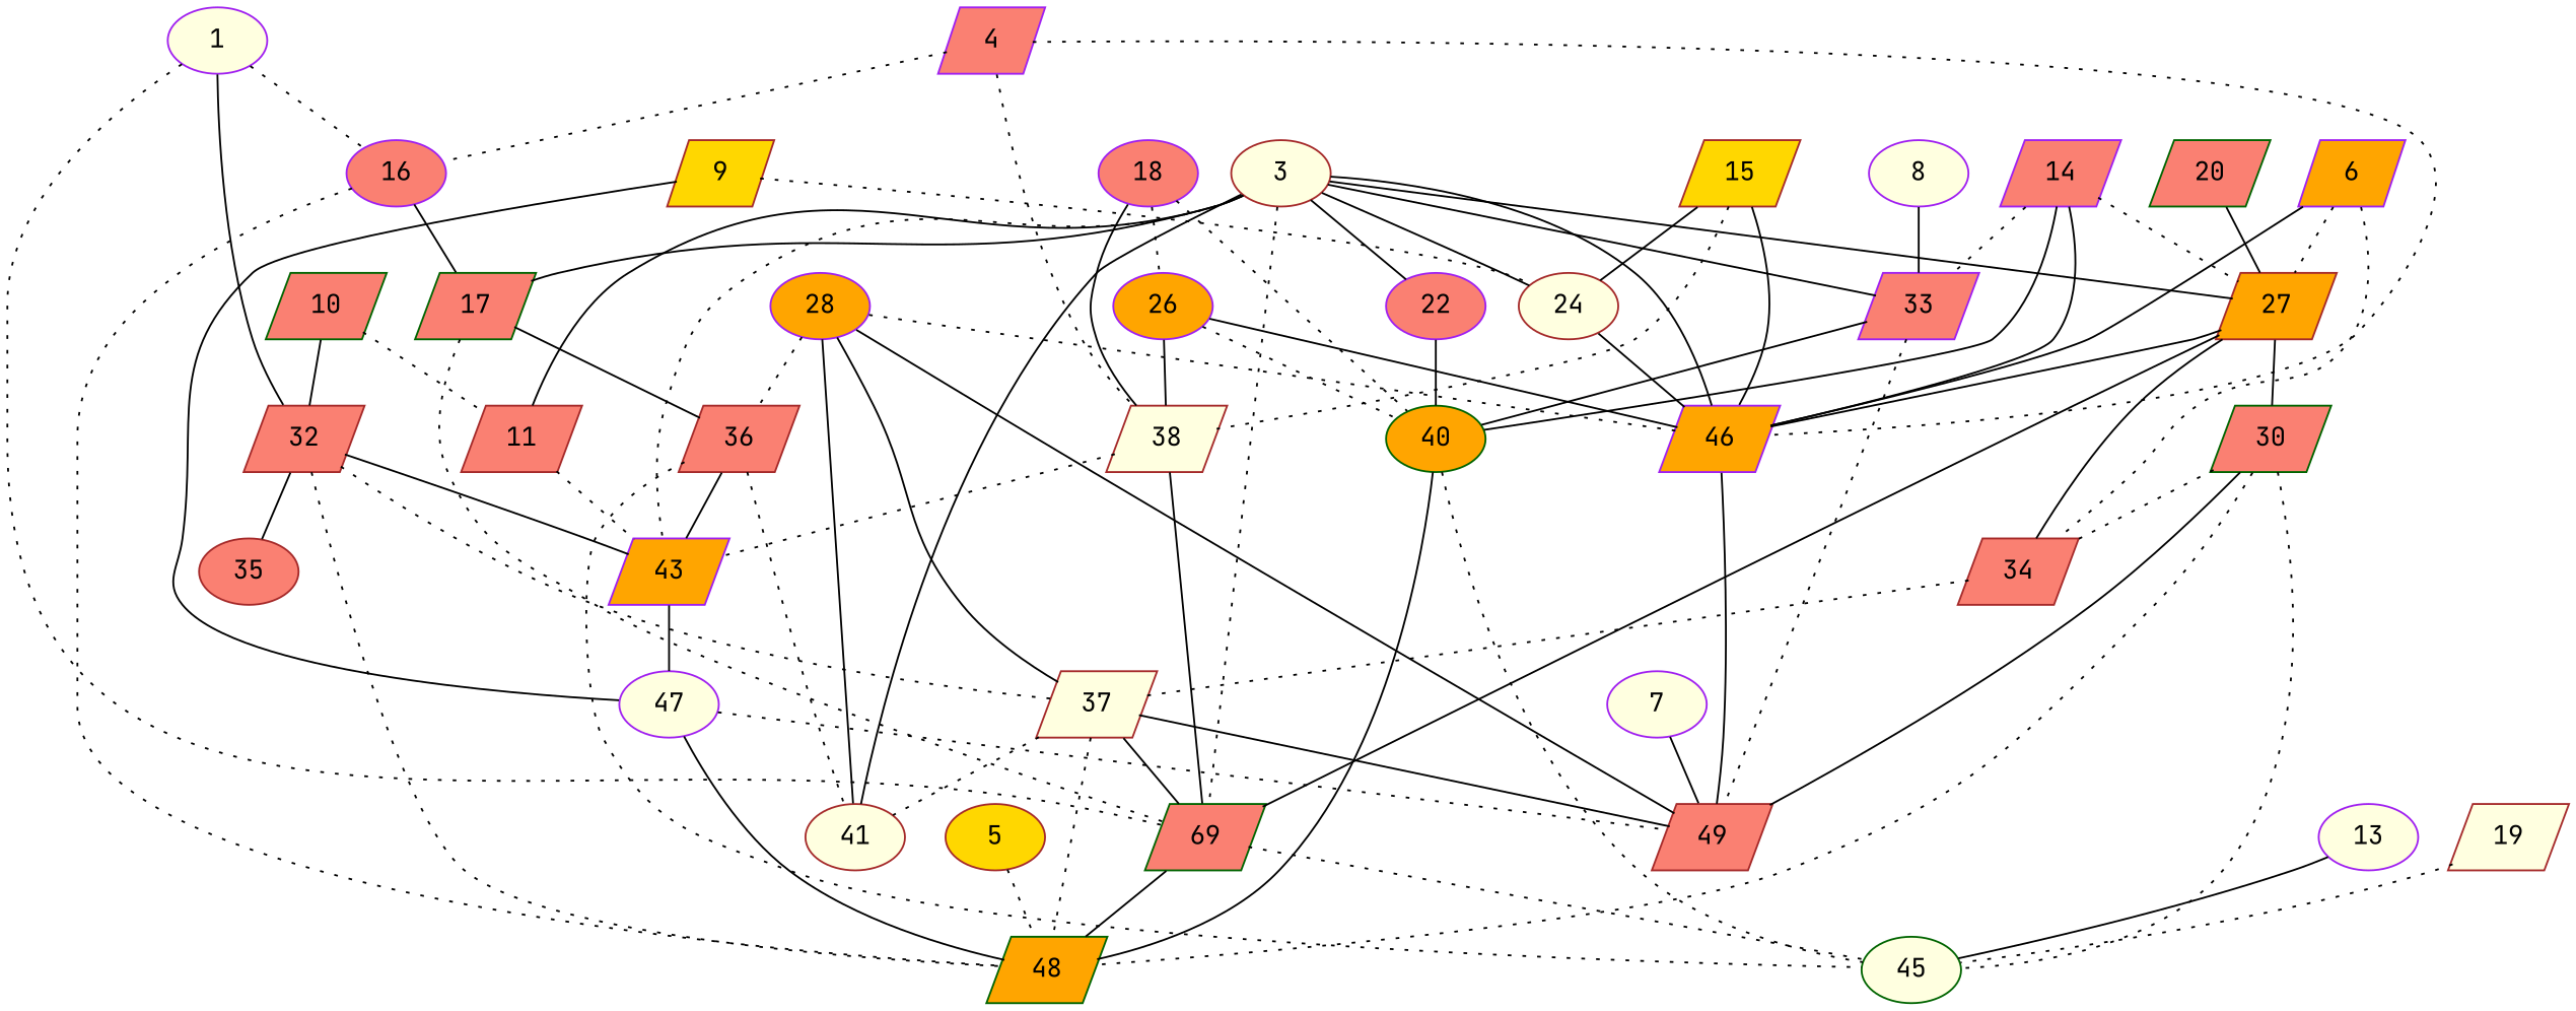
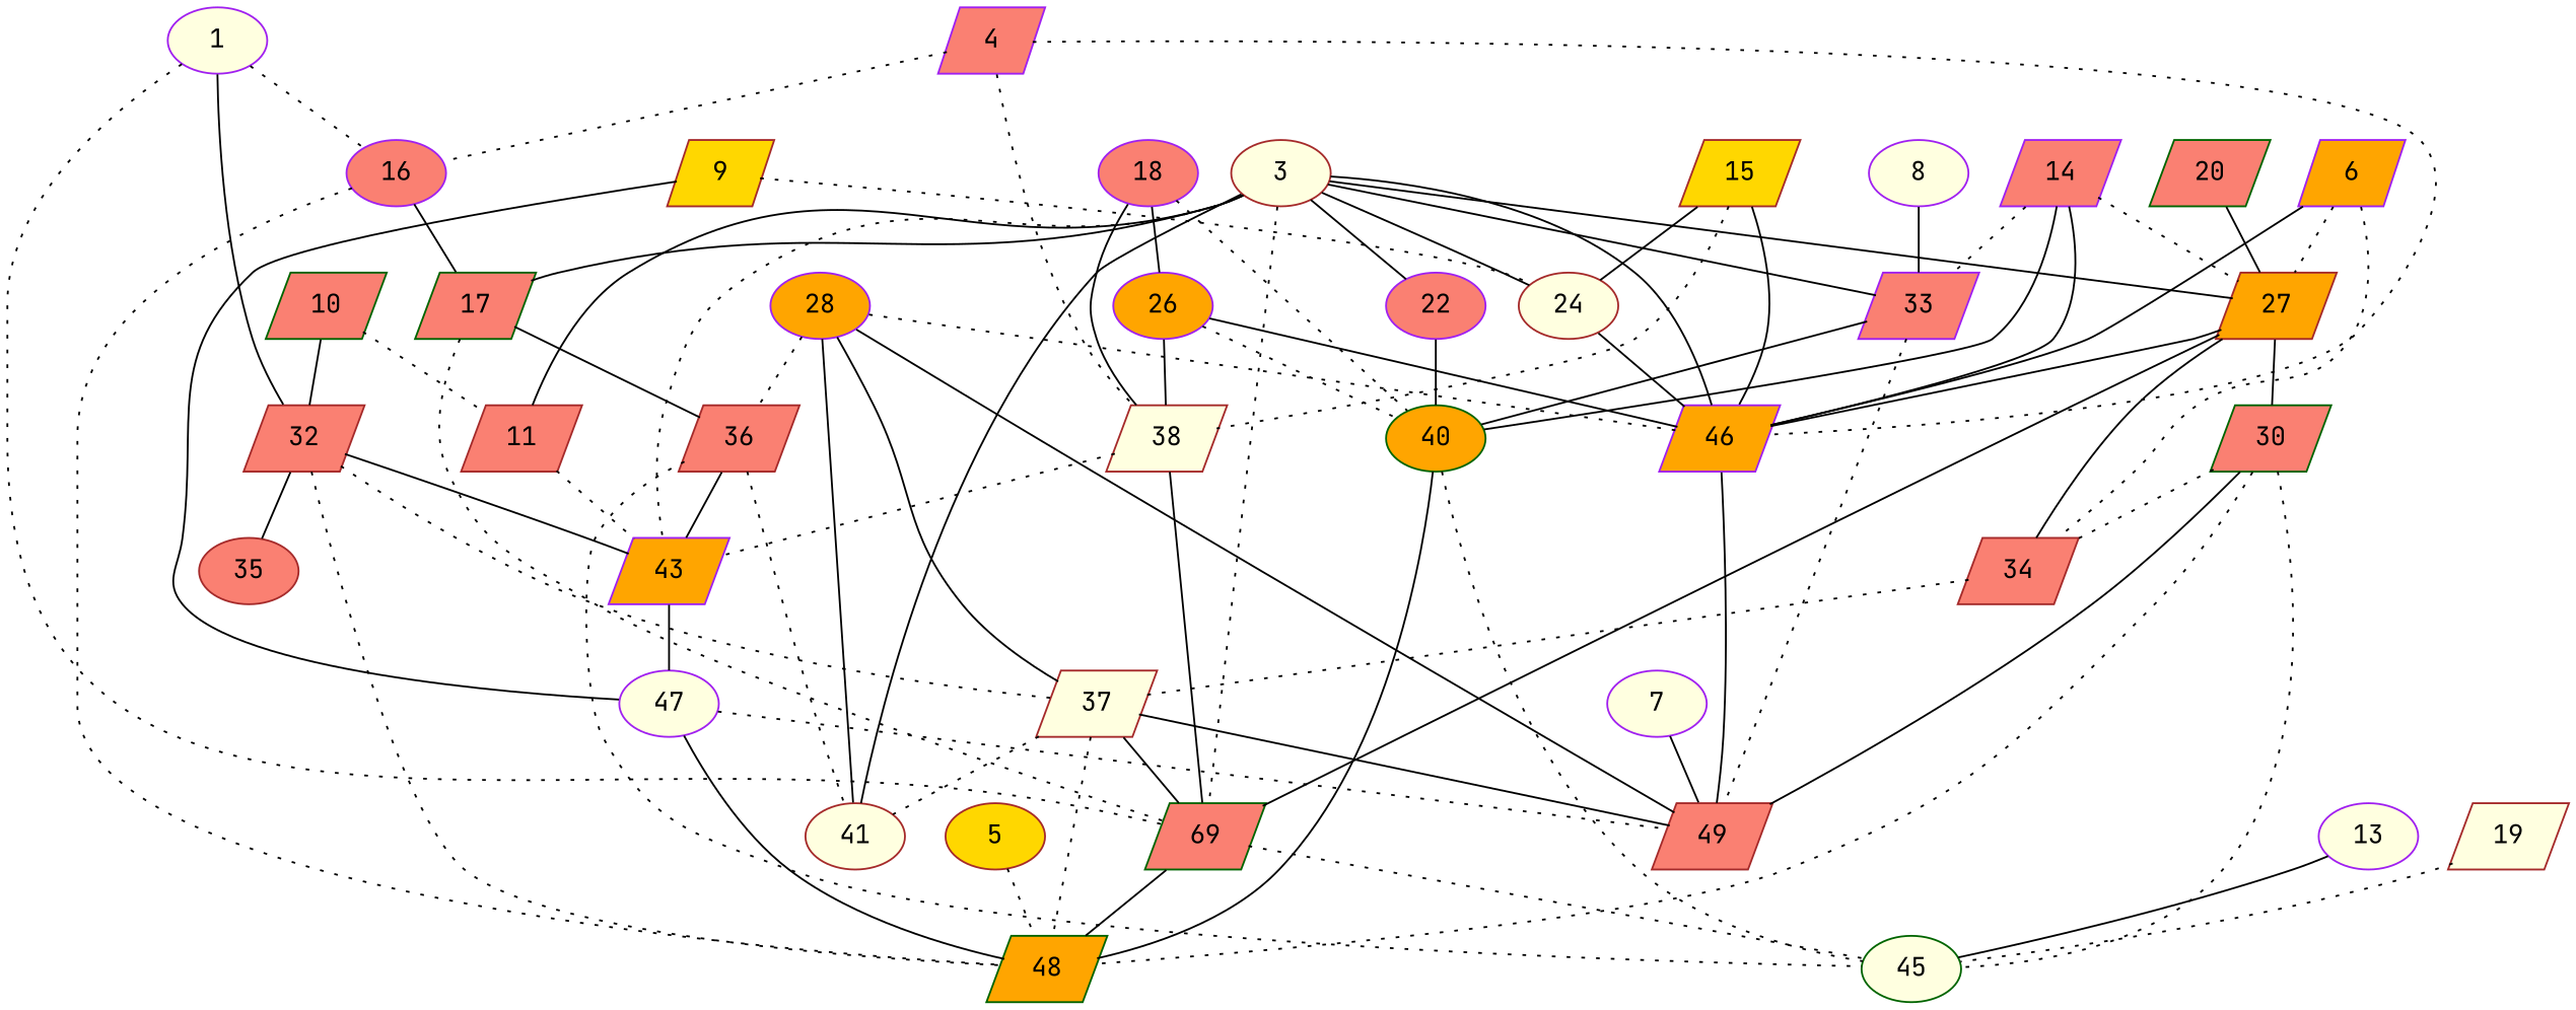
  graph {
    fontname="JetBrains Mono"
    node [color=purple fillcolor=salmon fontname="JetBrains Mono" shape=parallelogram style=filled]
    edge [fontname="JetBrains Mono" style=solid weight=1.0]
    1 [fillcolor=lightyellow shape=ellipse]
    16 [shape=ellipse]
    32 [color=brown]
    n4 [color=darkgreen label=69]
    17 [color=darkgreen]
    48 [color=darkgreen fillcolor=orange]
    43 [fillcolor=orange]
    37 [color=brown fillcolor=lightyellow]
    35 [color=brown shape=ellipse]
    45 [color=darkgreen fillcolor=lightyellow shape=ellipse]
    3 [color=brown fillcolor=lightyellow shape=ellipse]
    11 [color=brown]
    22 [shape=ellipse]
    24 [color=brown fillcolor=lightyellow shape=ellipse]
    27 [color=brown fillcolor=orange]
    33
    41 [color=brown fillcolor=lightyellow shape=ellipse]
    46 [fillcolor=orange]
    36 [color=brown]
    40 [color=darkgreen fillcolor=orange shape=ellipse]
    34 [color=brown]
    30 [color=darkgreen]
    49 [color=brown]
    47 [fillcolor=lightyellow shape=ellipse]
    4
    38 [color=brown fillcolor=lightyellow]
    5 [color=brown fillcolor=gold shape=ellipse]
    6 [fillcolor=orange]
    7 [fillcolor=lightyellow shape=ellipse]
    8 [fillcolor=lightyellow shape=ellipse]
    9 [color=brown fillcolor=gold]
    10 [color=darkgreen]
    13 [fillcolor=lightyellow shape=ellipse]
    14
    15 [color=brown fillcolor=gold]
    18 [shape=ellipse]
    26 [fillcolor=orange shape=ellipse]
    19 [color=brown fillcolor=lightyellow]
    20 [color=darkgreen]
    28 [fillcolor=orange shape=ellipse]
    1 -- 16 [style=dotted]
    1 -- 32
    1 -- n4 [style=dotted]
    16 -- 17
    16 -- 48 [style=dotted]
    32 -- 48 [style=dotted]
    32 -- 43
    32 -- 37 [style=dotted]
    32 -- 35
    n4 -- 48
    n4 -- 45 [style=dotted]
    17 -- n4 [style=dotted]
    17 -- 36
    43 -- 47 [weight=2.0]
    37 -- n4
    37 -- 48 [style=dotted]
    37 -- 41 [style=dotted]
    37 -- 49
    3 -- n4 [style=dotted weight=2.0]
    3 -- 17
    3 -- 43 [style=dotted]
    3 -- 11
    3 -- 22
    3 -- 24
    3 -- 27
    3 -- 33
    3 -- 41
    3 -- 46
    11 -- 43 [style=dotted]
    22 -- 40
    24 -- 46
    27 -- n4
    27 -- 46
    27 -- 34
    27 -- 30
    33 -- 40
    33 -- 49 [style=dotted weight=2.0]
    46 -- 49
    36 -- 43
    36 -- 45 [style=dotted]
    36 -- 41 [style=dotted]
    40 -- 48
    40 -- 45 [style=dotted]
    34 -- 37 [style=dotted]
    30 -- 48 [style=dotted]
    30 -- 45 [style=dotted]
    30 -- 34 [style=dotted]
    30 -- 49
    47 -- 48
    47 -- 49 [style=dotted]
    4 -- 16 [style=dotted]
    4 -- 46 [style=dotted]
    4 -- 38 [style=dotted]
    38 -- n4
    38 -- 43 [style=dotted weight=2.0]
    5 -- 48 [style=dotted]
    6 -- 27 [style=dotted]
    6 -- 46
    6 -- 34 [style=dotted]
    7 -- 49
    8 -- 33
    9 -- 24 [style=dotted]
    9 -- 47
    10 -- 32
    10 -- 11 [style=dotted]
    13 -- 45
    14 -- 27 [style=dotted]
    14 -- 33 [style=dotted]
    14 -- 46
    14 -- 40
    15 -- 24
    15 -- 46
    15 -- 38 [style=dotted weight=2.0]
    18 -- 40 [style=dotted]
    18 -- 38
-   18 -- 26 [style=dotted]
+   18 -- 26
    26 -- 46
    26 -- 40 [style=dotted]
    26 -- 38
    19 -- 45 [style=dotted]
    20 -- 27
    28 -- 37
    28 -- 41
    28 -- 46 [style=dotted]
    28 -- 36 [style=dotted]
    28 -- 49
  }
